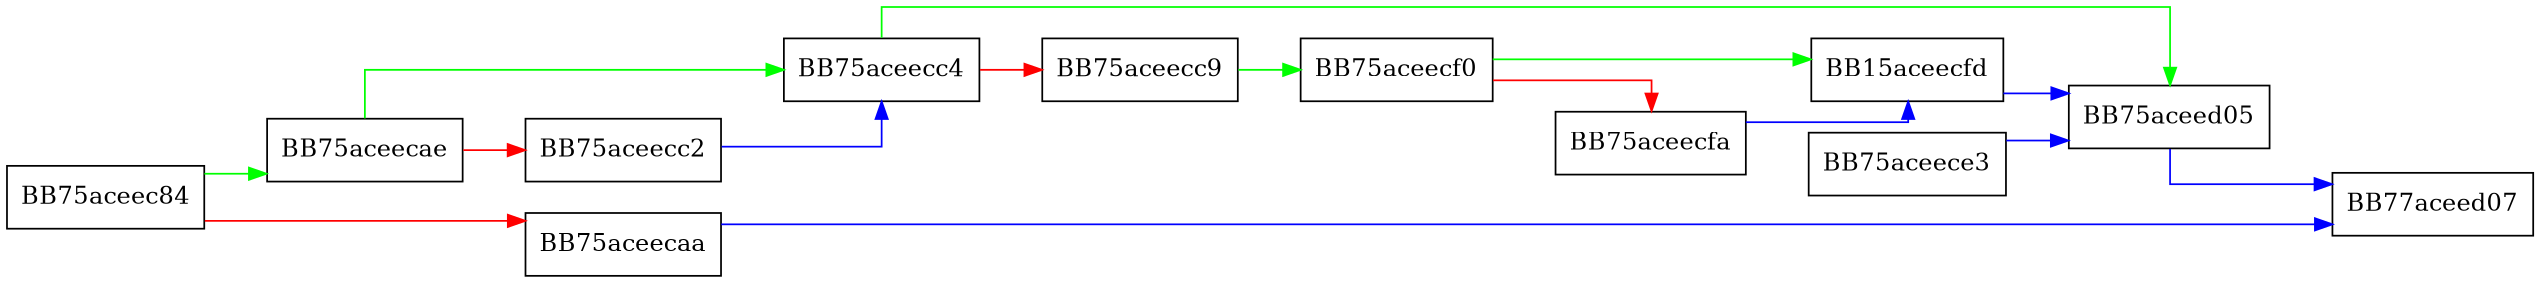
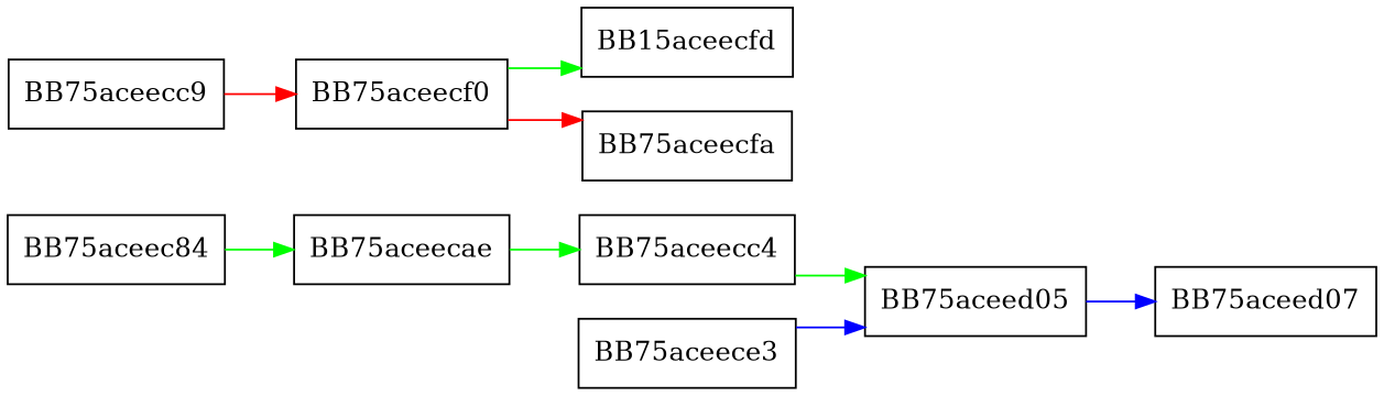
  digraph {
    rankdir=LR
    splines=ortho
    node [shape=box]
    edge [color=blue]
    BB75aceec84
    BB75aceecae
-   BB75aceecaa
    BB75aceecc4
-   BB75aceecc2
-   BB75aceed07 [label=BB77aceed07]
+   BB75aceed07
    BB75aceed05
    BB75aceecc9
    BB75aceecf0
    n10 [label=BB15aceecfd]
    BB75aceecfa
    BB75aceece3
    BB75aceec84 -> BB75aceecae [color=green]
-   BB75aceec84 -> BB75aceecaa [color=red]
    BB75aceecae -> BB75aceecc4 [color=green]
-   BB75aceecae -> BB75aceecc2 [color=red]
-   BB75aceecaa -> BB75aceed07
    BB75aceecc4 -> BB75aceed05 [color=green]
-   BB75aceecc4 -> BB75aceecc9 [color=red]
-   BB75aceecc2 -> BB75aceecc4
    BB75aceed05 -> BB75aceed07
-   BB75aceecc9 -> BB75aceecf0 [color=green]
+   BB75aceecc9 -> BB75aceecf0 [color=red]
    BB75aceecf0 -> n10 [color=green]
    BB75aceecf0 -> BB75aceecfa [color=red]
-   n10 -> BB75aceed05
-   BB75aceecfa -> n10
    BB75aceece3 -> BB75aceed05
  }
